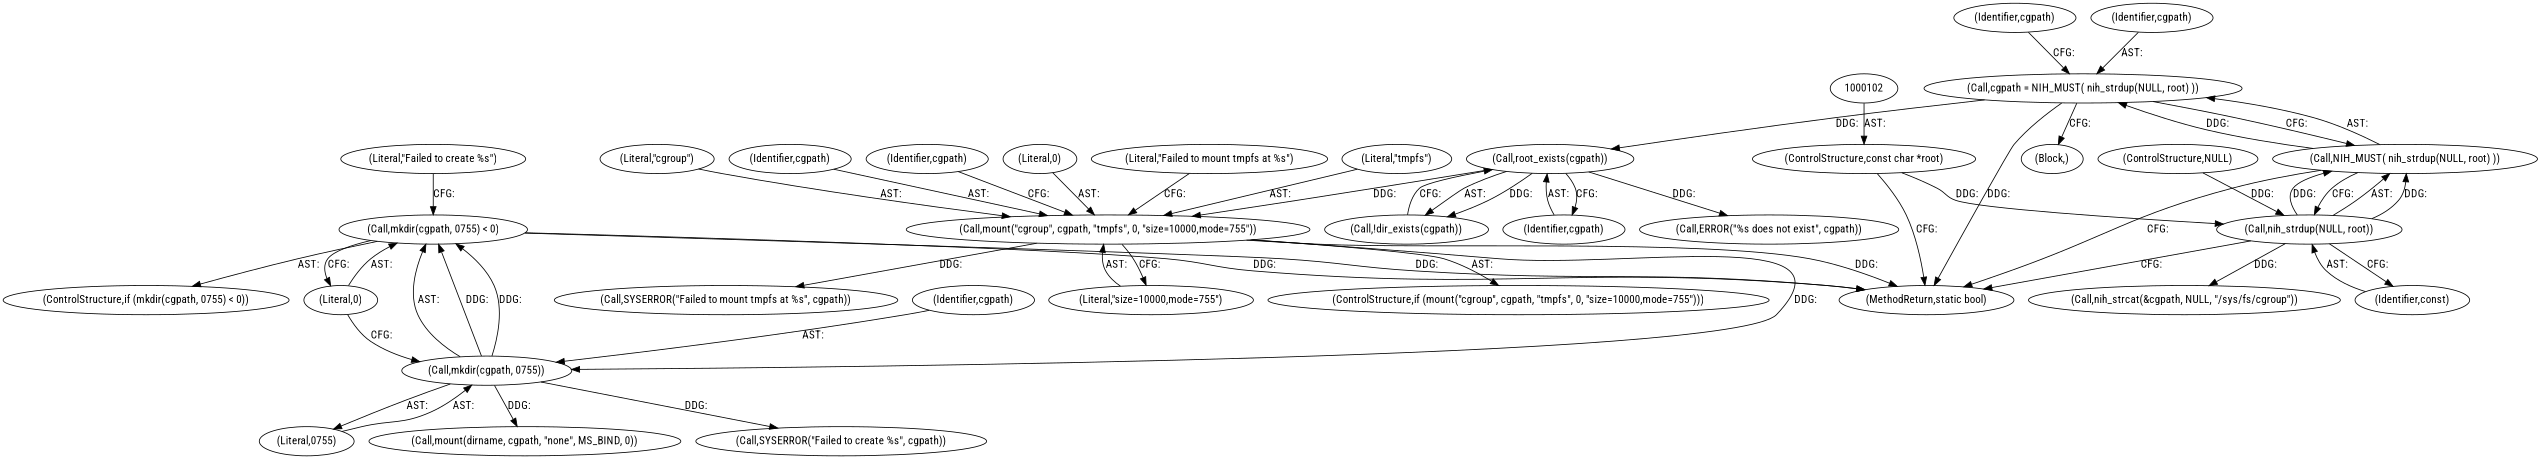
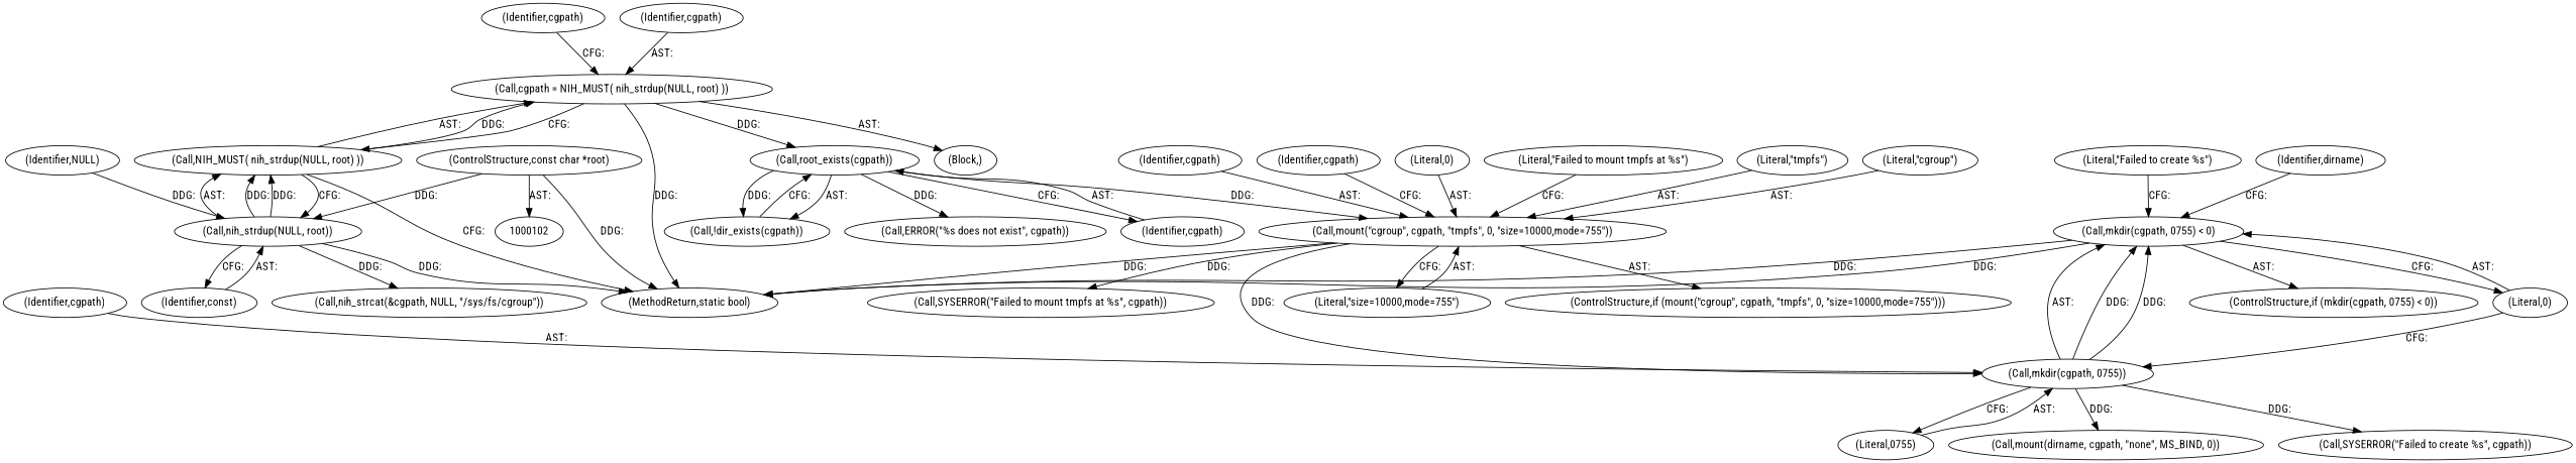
  digraph {
    fontname="Roboto Condensed"
    node [fontname="Roboto Condensed"]
    edge [fontname="Roboto Condensed"]
    n1 [label="(Call,mkdir(cgpath, 0755) < 0)"]
    n2 [label="(MethodReturn,static bool)"]
    n3 [label="(ControlStructure,if (mkdir(cgpath, 0755) < 0))"]
    n4 [label="(Literal,0)"]
    n5 [label="(Call,mkdir(cgpath, 0755))"]
    n6 [label="(Literal,0755)"]
    n7 [label="(Call,mount(dirname, cgpath, \"none\", MS_BIND, 0))"]
    n8 [label="(Call,SYSERROR(\"Failed to create %s\", cgpath))"]
    n9 [label="(Call,mount(\"cgroup\", cgpath, \"tmpfs\", 0, \"size=10000,mode=755\"))"]
    n10 [label="(Literal,\"size=10000,mode=755\")"]
    n11 [label="(Call,SYSERROR(\"Failed to mount tmpfs at %s\", cgpath))"]
    n12 [label="(ControlStructure,if (mount(\"cgroup\", cgpath, \"tmpfs\", 0, \"size=10000,mode=755\")))"]
    n13 [label="(Call,root_exists(cgpath))"]
    n14 [label="(Identifier,cgpath)"]
    n15 [label="(Call,ERROR(\"%s does not exist\", cgpath))"]
    n16 [label="(Call,!dir_exists(cgpath))"]
    n17 [label="(Call,cgpath = NIH_MUST( nih_strdup(NULL, root) ))"]
    n18 [label="(Call,NIH_MUST( nih_strdup(NULL, root) ))"]
    n19 [label="(Block,)"]
    n20 [label="(Call,nih_strdup(NULL, root))"]
    n21 [label="(Call,nih_strcat(&cgpath, NULL, \"/sys/fs/cgroup\"))"]
    n22 [label="(Identifier,const)"]
    n23 [label="(ControlStructure,const char *root)"]
    1000102
    n25 [label="(Identifier,cgpath)"]
    n26 [label="(Identifier,cgpath)"]
    n27 [label="(Identifier,cgpath)"]
    n28 [label="(Identifier,cgpath)"]
    n29 [label="(Literal,\"Failed to create %s\")"]
    n30 [label="(Literal,0)"]
+   n31 [label="(Identifier,dirname)"]
    n32 [label="(Literal,\"Failed to mount tmpfs at %s\")"]
-   n33 [label="(ControlStructure,NULL)"]
+   n33 [label="(Identifier,NULL)"]
    n34 [label="(Literal,\"tmpfs\")"]
    n35 [label="(Literal,\"cgroup\")"]
    n36 [label="(Identifier,cgpath)"]
    n1 -> n2 [label="DDG: "]
    n1 -> n2 [label="DDG: "]
    n1 -> n3 [label="AST: "]
    n1 -> n4 [label="CFG: "]
    n4 -> n1 [label="AST: "]
    n4 -> n5 [label="CFG: "]
    n5 -> n1 [label="AST: "]
    n5 -> n1 [label="DDG: "]
    n5 -> n1 [label="DDG: "]
-   n5 -> n6 [label="AST: "]
+   n5 -> n6 [label="CFG: "]
    n5 -> n7 [label="DDG: "]
    n5 -> n8 [label="DDG: "]
    n6 -> n5 [label="AST: "]
    n9 -> n2 [label="DDG: "]
    n9 -> n5 [label="DDG: "]
    n9 -> n10 [label="CFG: "]
    n9 -> n11 [label="DDG: "]
    n9 -> n12 [label="AST: "]
    n10 -> n9 [label="AST: "]
    n13 -> n9 [label="DDG: "]
    n13 -> n14 [label="CFG: "]
    n13 -> n15 [label="DDG: "]
    n13 -> n16 [label="AST: "]
    n13 -> n16 [label="DDG: "]
    n14 -> n13 [label="AST: "]
    n16 -> n13 [label="CFG: "]
    n17 -> n2 [label="DDG: "]
    n17 -> n13 [label="DDG: "]
    n17 -> n18 [label="CFG: "]
-   n17 -> n19 [label="CFG: "]
+   n17 -> n19 [label="AST: "]
    n18 -> n2 [label="CFG: "]
    n18 -> n17 [label="AST: "]
    n18 -> n17 [label="DDG: "]
    n18 -> n20 [label="CFG: "]
-   n20 -> n2 [label="CFG: "]
+   n20 -> n2 [label="DDG: "]
    n20 -> n18 [label="AST: "]
    n20 -> n18 [label="DDG: "]
    n20 -> n18 [label="DDG: "]
    n20 -> n21 [label="DDG: "]
    n20 -> n22 [label="CFG: "]
    n22 -> n20 [label="AST: "]
-   n23 -> n2 [label="CFG: "]
+   n23 -> n2 [label="DDG: "]
    n23 -> n20 [label="DDG: "]
-   1000102 -> n23 [label="AST: "]
+   n23 -> 1000102 [label="AST: "]
    n25 -> n5 [label="AST: "]
    n26 -> n9 [label="AST: "]
    n27 -> n9 [label="CFG: "]
    n28 -> n17 [label="CFG: "]
    n29 -> n1 [label="CFG: "]
    n30 -> n9 [label="AST: "]
+   n31 -> n1 [label="CFG: "]
    n32 -> n9 [label="CFG: "]
    n33 -> n20 [label="DDG: "]
    n34 -> n9 [label="AST: "]
    n35 -> n9 [label="AST: "]
    n36 -> n17 [label="AST: "]
  }
